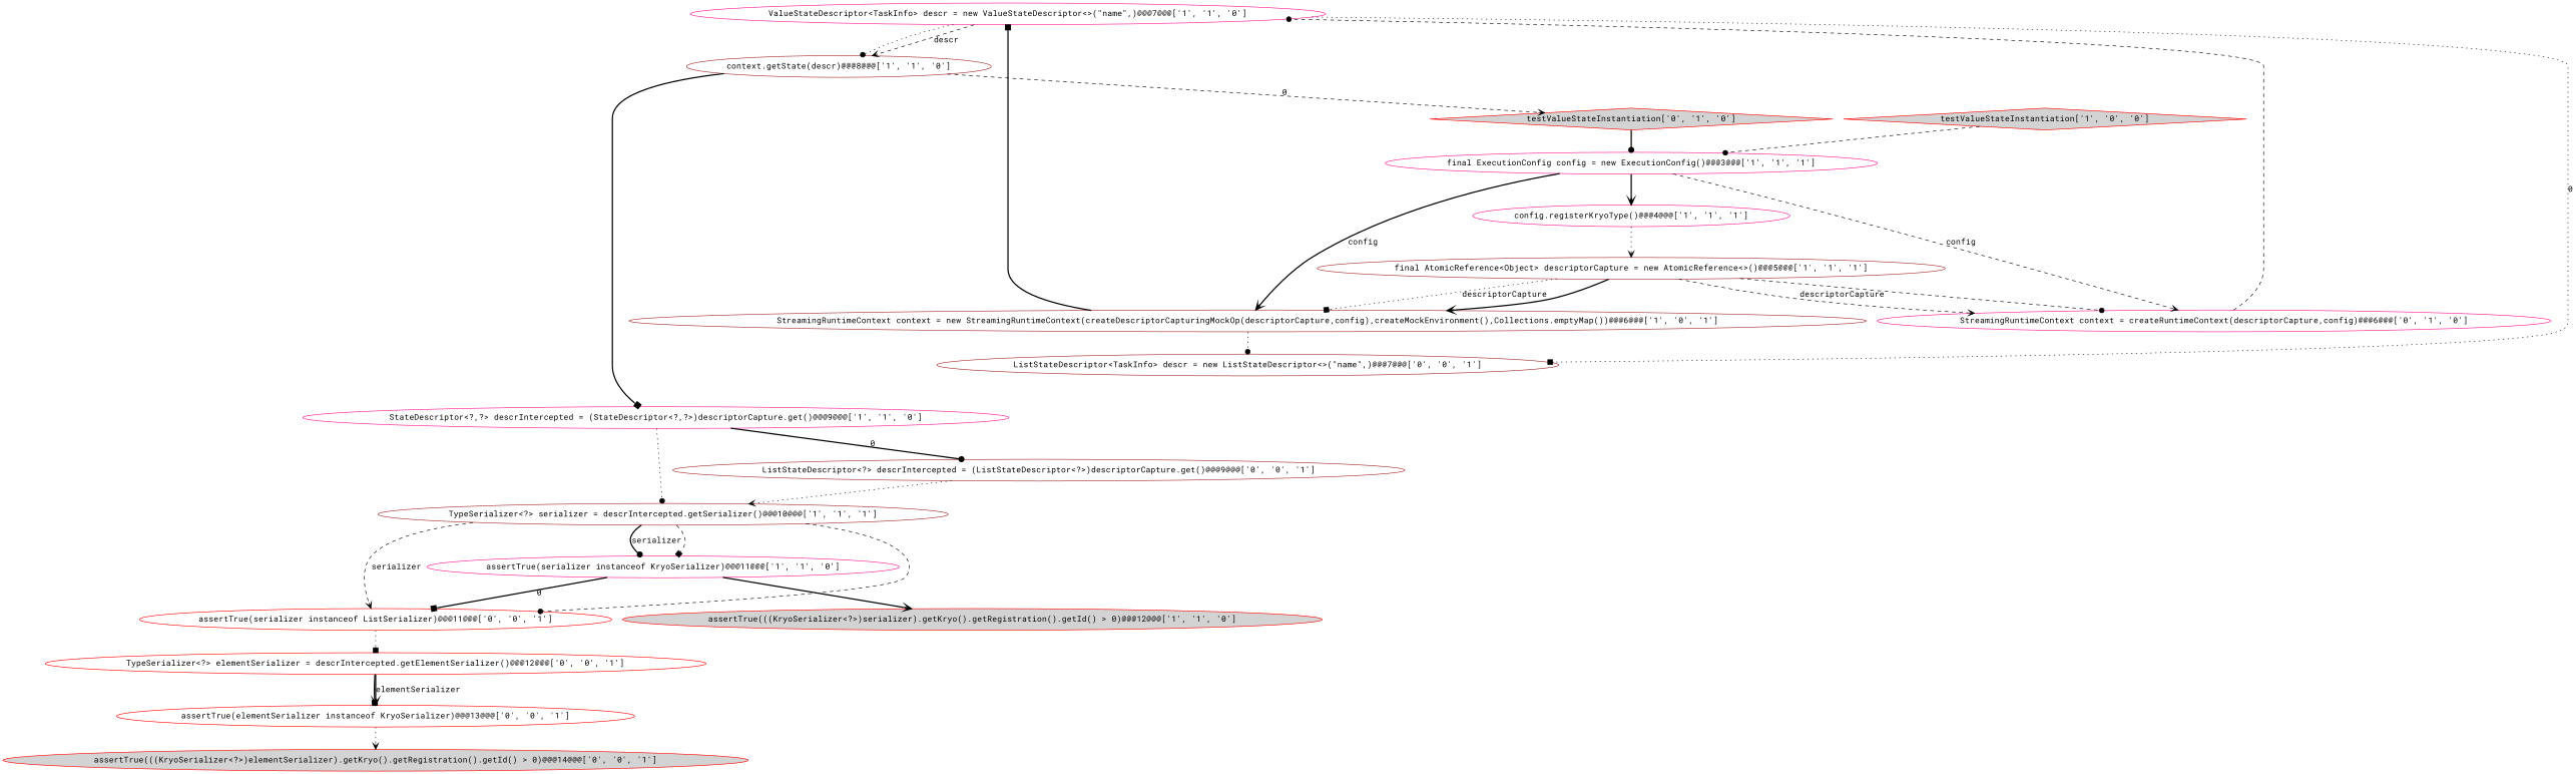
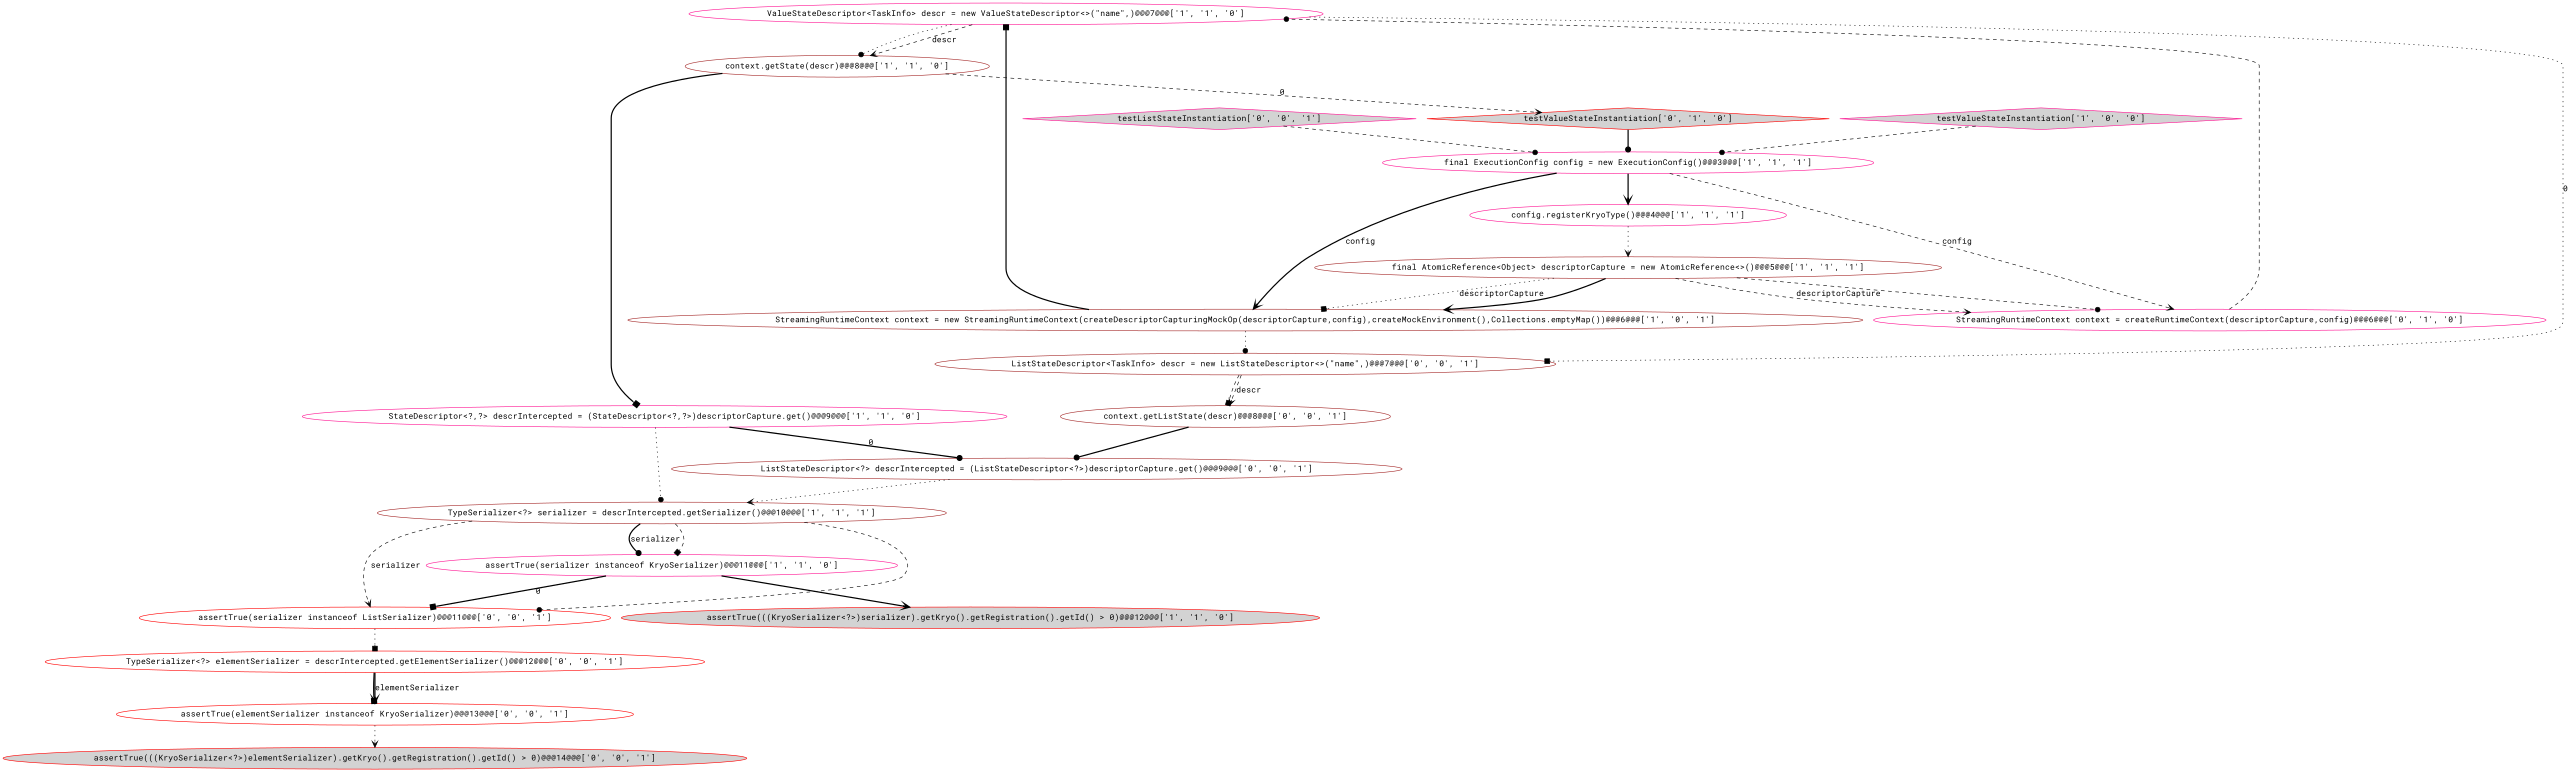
  digraph {
    fontname="Roboto Mono"
    node [color=deeppink fillcolor=white fontname="Roboto Mono" shape=ellipse style=filled]
    edge [arrowhead=vee fontname="Roboto Mono" style=bold]
    n1 [color=red label="TypeSerializer<?> elementSerializer = descrIntercepted.getElementSerializer()@@@12@@@['0', '0', '1']"]
    n2 [color=red label="assertTrue(elementSerializer instanceof KryoSerializer)@@@13@@@['0', '0', '1']"]
    n3 [color=red fillcolor=lightgray label="assertTrue(((KryoSerializer<?>)elementSerializer).getKryo().getRegistration().getId() > 0)@@@14@@@['0', '0', '1']"]
    n4 [color=red label="assertTrue(serializer instanceof ListSerializer)@@@11@@@['0', '0', '1']"]
    n5 [label="StateDescriptor<?,?> descrIntercepted = (StateDescriptor<?,?>)descriptorCapture.get()@@@9@@@['1', '1', '0']"]
    n6 [color=brown label="ListStateDescriptor<?> descrIntercepted = (ListStateDescriptor<?>)descriptorCapture.get()@@@9@@@['0', '0', '1']"]
    n7 [color=brown label="TypeSerializer<?> serializer = descrIntercepted.getSerializer()@@@10@@@['1', '1', '1']"]
    n8 [label="assertTrue(serializer instanceof KryoSerializer)@@@11@@@['1', '1', '0']"]
    n9 [color=red fillcolor=lightgray label="assertTrue(((KryoSerializer<?>)serializer).getKryo().getRegistration().getId() > 0)@@@12@@@['1', '1', '0']"]
    n10 [color=brown label="context.getState(descr)@@@8@@@['1', '1', '0']"]
    n11 [color=red fillcolor=lightgray label="testValueStateInstantiation['0', '1', '0']" shape=diamond]
+   n12 [color=brown label="context.getListState(descr)@@@8@@@['0', '0', '1']"]
    n13 [label="StreamingRuntimeContext context = createRuntimeContext(descriptorCapture,config)@@@6@@@['0', '1', '0']"]
    n14 [label="ValueStateDescriptor<TaskInfo> descr = new ValueStateDescriptor<>(\"name\",)@@@7@@@['1', '1', '0']"]
    n15 [color=brown label="ListStateDescriptor<TaskInfo> descr = new ListStateDescriptor<>(\"name\",)@@@7@@@['0', '0', '1']"]
    n16 [color=brown label="final AtomicReference<Object> descriptorCapture = new AtomicReference<>()@@@5@@@['1', '1', '1']"]
    n17 [color=brown label="StreamingRuntimeContext context = new StreamingRuntimeContext(createDescriptorCapturingMockOp(descriptorCapture,config),createMockEnvironment(),Collections.emptyMap())@@@6@@@['1', '0', '1']"]
    n18 [label="config.registerKryoType()@@@4@@@['1', '1', '1']"]
    n19 [label="final ExecutionConfig config = new ExecutionConfig()@@@3@@@['1', '1', '1']"]
-   n20 [color=red fillcolor=lightgray label="testValueStateInstantiation['1', '0', '0']" shape=diamond]
+   n20 [fillcolor=lightgray label="testValueStateInstantiation['1', '0', '0']" shape=diamond]
+   n21 [fillcolor=lightgray label="testListStateInstantiation['0', '0', '1']" shape=diamond]
    n1 -> n2 [arrowhead=box]
    n1 -> n2 [label=elementSerializer]
    n2 -> n3 [style=dotted]
    n4 -> n1 [arrowhead=box style=dotted]
    n5 -> n6 [arrowhead=dot label=0]
    n5 -> n7 [arrowhead=dot style=dotted]
    n6 -> n7 [style=dotted]
    n7 -> n4 [arrowhead=dot style=dashed]
    n7 -> n4 [label=serializer style=dashed]
    n7 -> n8 [arrowhead=box style=dashed]
    n7 -> n8 [arrowhead=dot label=serializer]
    n8 -> n4 [arrowhead=box label=0]
    n8 -> n9
    n10 -> n5 [arrowhead=box]
    n10 -> n11 [label=0 style=dashed]
    n11 -> n19 [arrowhead=dot]
+   n12 -> n6 [arrowhead=dot]
    n13 -> n14 [arrowhead=dot style=dashed]
    n14 -> n10 [label=descr style=dashed]
    n14 -> n10 [arrowhead=dot style=dotted]
    n14 -> n15 [arrowhead=box label=0 style=dotted]
+   n15 -> n12 [arrowhead=box style=dashed]
+   n15 -> n12 [label=descr style=dashed]
    n16 -> n13 [arrowhead=dot style=dashed]
    n16 -> n13 [label=descriptorCapture style=dashed]
    n16 -> n17 [arrowhead=box label=descriptorCapture style=dotted]
    n16 -> n17
    n17 -> n14 [arrowhead=box]
    n17 -> n15 [arrowhead=dot style=dotted]
    n18 -> n16 [style=dotted]
    n19 -> n13 [label=config style=dashed]
    n19 -> n17 [label=config]
    n19 -> n18
    n20 -> n19 [arrowhead=dot style=dashed]
+   n21 -> n19 [arrowhead=dot style=dashed]
  }
